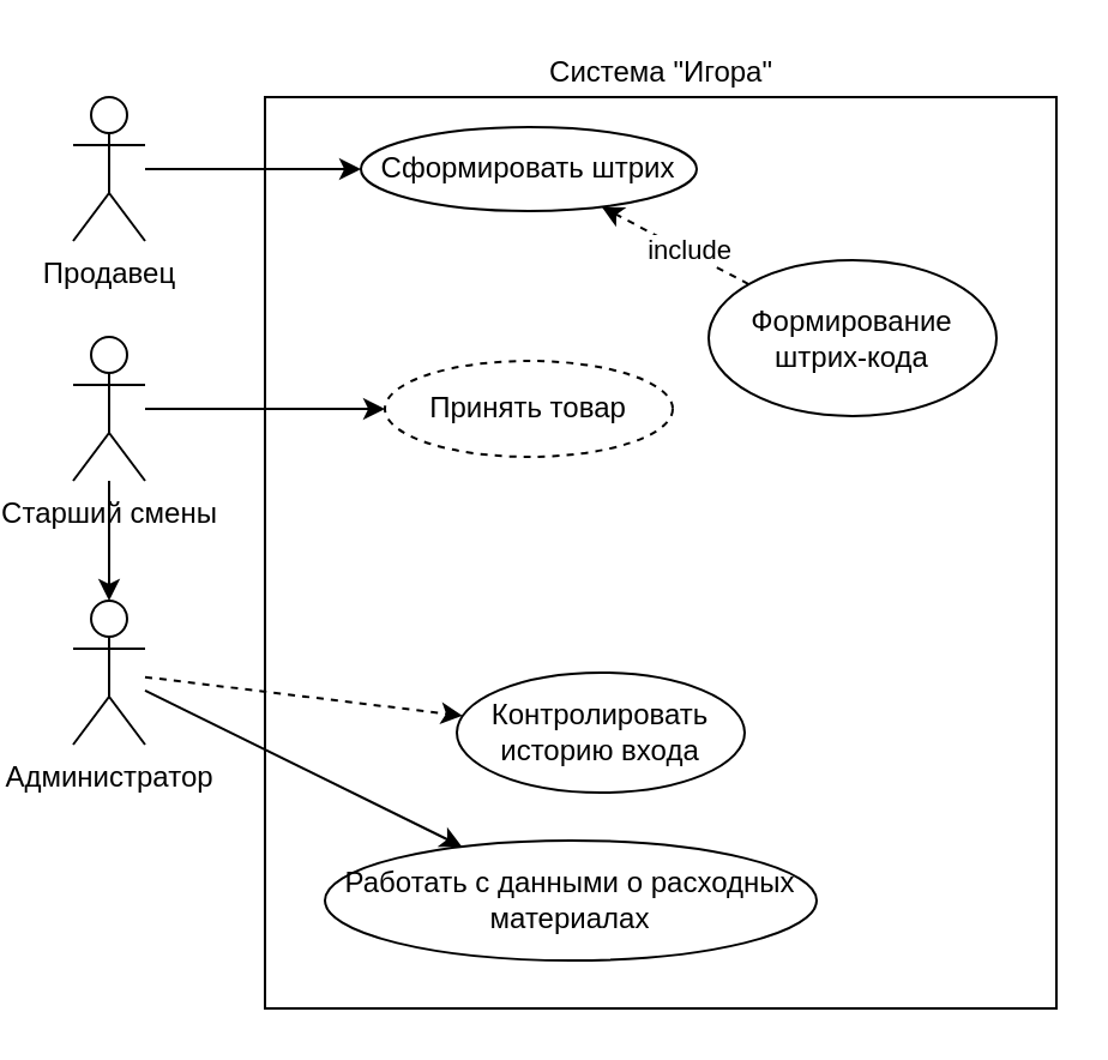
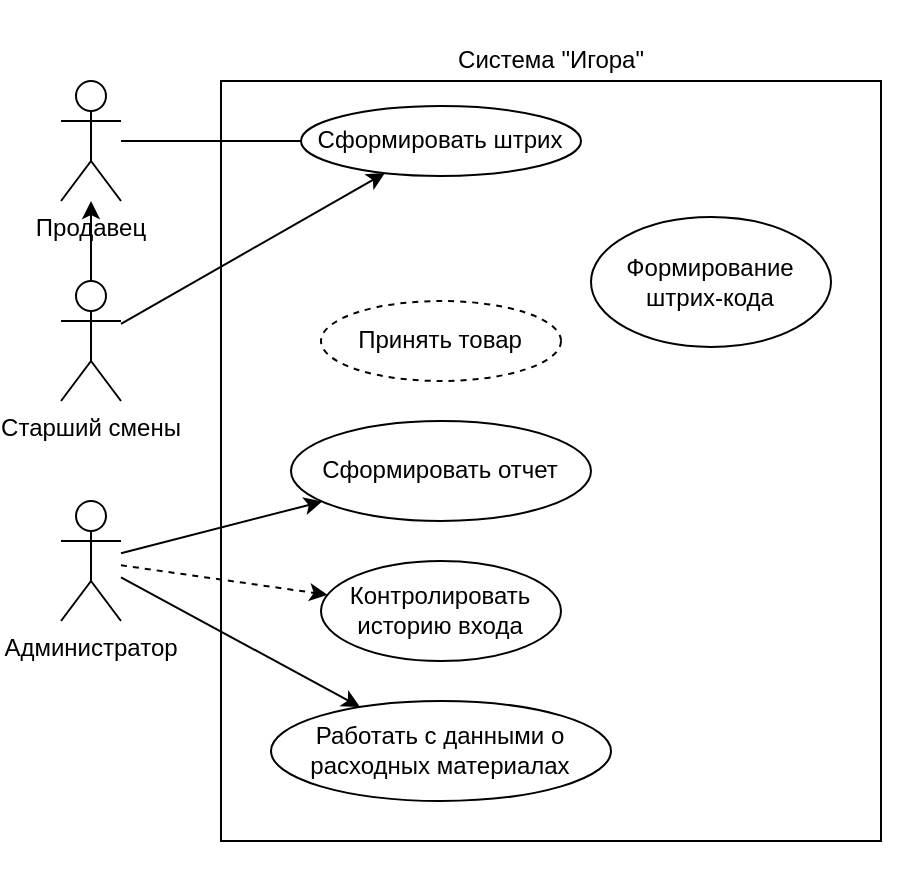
  <mxCell id="0" />
  <mxCell id="1" parent="0" />
  <mxCell id="2" value="" style="rounded=0;whiteSpace=wrap;html=1;fillColor=none;" vertex="1" parent="1"><mxGeometry x="100" y="40" width="330" height="380" as="geometry" /></mxCell>
  <mxCell id="3" value="Продавец" style="shape=umlActor;verticalLabelPosition=bottom;verticalAlign=top;html=1;outlineConnect=0;fillColor=none;" vertex="1" parent="1"><mxGeometry x="20" y="40" width="30" height="60" as="geometry" /></mxCell>
  <mxCell id="4" value="Администратор" style="shape=umlActor;verticalLabelPosition=bottom;verticalAlign=top;html=1;outlineConnect=0;fillColor=none;" vertex="1" parent="1"><mxGeometry x="20" y="250" width="30" height="60" as="geometry" /></mxCell>
  <mxCell id="5" value="Старший смены" style="shape=umlActor;verticalLabelPosition=bottom;verticalAlign=top;html=1;outlineConnect=0;fillColor=none;" vertex="1" parent="1"><mxGeometry x="20" y="140" width="30" height="60" as="geometry" /></mxCell>
  <mxCell id="6" value="Сформировать штрих" style="ellipse;whiteSpace=wrap;html=1;fillColor=none;" vertex="1" parent="1"><mxGeometry x="140" y="52.5" width="140" height="35" as="geometry" /></mxCell>
  <mxCell id="7" value="Принять товар" style="ellipse;whiteSpace=wrap;html=1;fillColor=none;dashed=1;" vertex="1" parent="1"><mxGeometry x="150" y="150" width="120" height="40" as="geometry" /></mxCell>
- <mxCell id="9" value="Контролировать историю входа" style="ellipse;whiteSpace=wrap;html=1;fillColor=none;" vertex="1" parent="1"><mxGeometry x="180" y="280" width="120" height="50" as="geometry" /></mxCell>
- <mxCell id="10" value="Работать с данными о расходных материалах" style="ellipse;whiteSpace=wrap;html=1;fillColor=none;" vertex="1" parent="1"><mxGeometry x="125" y="350" width="205" height="50" as="geometry" /></mxCell>
- <mxCell id="11" value="" style="endArrow=classic;html=1;rounded=0;" edge="1" parent="1" source="5" target="7"><mxGeometry width="50" height="50" relative="1" as="geometry"><mxPoint x="40" y="80" as="sourcePoint" /><mxPoint x="140" y="80" as="targetPoint" /></mxGeometry></mxCell>
- <mxCell id="12" value="" style="endArrow=classic;html=1;rounded=0;" edge="1" parent="1" source="5" target="4"><mxGeometry width="50" height="50" relative="1" as="geometry"><mxPoint x="40" y="208.378" as="sourcePoint" /><mxPoint x="150.774" y="196.403" as="targetPoint" /></mxGeometry></mxCell>
+ <mxCell id="8" value="Сформировать отчет" style="ellipse;whiteSpace=wrap;html=1;fillColor=none;" vertex="1" parent="1"><mxGeometry x="135" y="210" width="150" height="50" as="geometry" /></mxCell>
+ <mxCell id="9" value="Контролировать историю входа" style="ellipse;whiteSpace=wrap;html=1;fillColor=none;" vertex="1" parent="1"><mxGeometry x="150" y="280" width="120" height="50" as="geometry" /></mxCell>
+ <mxCell id="10" value="Работать с данными о расходных материалах" style="ellipse;whiteSpace=wrap;html=1;fillColor=none;" vertex="1" parent="1"><mxGeometry x="125" y="350" width="170" height="50" as="geometry" /></mxCell>
+ <mxCell id="11" value="" style="endArrow=classic;html=1;rounded=0;" edge="1" parent="1" source="5" target="3"><mxGeometry width="50" height="50" relative="1" as="geometry"><mxPoint x="40" y="80" as="sourcePoint" /><mxPoint x="140" y="80" as="targetPoint" /></mxGeometry></mxCell>
+ <mxCell id="12" value="" style="endArrow=classic;html=1;rounded=0;" edge="1" parent="1" source="5" target="6"><mxGeometry width="50" height="50" relative="1" as="geometry"><mxPoint x="40" y="208.378" as="sourcePoint" /><mxPoint x="150.774" y="196.403" as="targetPoint" /></mxGeometry></mxCell>
+ <mxCell id="13" value="" style="endArrow=classic;html=1;rounded=0;" edge="1" parent="1" source="4" target="8"><mxGeometry width="50" height="50" relative="1" as="geometry"><mxPoint x="40" y="180" as="sourcePoint" /><mxPoint x="140" y="180" as="targetPoint" /></mxGeometry></mxCell>
  <mxCell id="14" value="" style="endArrow=classic;html=1;rounded=0;dashed=1;" edge="1" parent="1" source="4" target="9"><mxGeometry width="50" height="50" relative="1" as="geometry"><mxPoint x="50" y="190" as="sourcePoint" /><mxPoint x="150" y="190" as="targetPoint" /></mxGeometry></mxCell>
  <mxCell id="15" value="" style="endArrow=classic;html=1;rounded=0;" edge="1" parent="1" source="4" target="10"><mxGeometry width="50" height="50" relative="1" as="geometry"><mxPoint x="60" y="200" as="sourcePoint" /><mxPoint x="160" y="200" as="targetPoint" /></mxGeometry></mxCell>
- <mxCell id="16" style="rounded=0;orthogonalLoop=1;jettySize=auto;html=1;dashed=1;" edge="1" parent="1" source="18" target="6"><mxGeometry relative="1" as="geometry" /></mxCell>
- <mxCell id="17" value="include" style="edgeLabel;html=1;align=center;verticalAlign=middle;resizable=0;points=[];" vertex="1" connectable="0" parent="16"><mxGeometry x="-0.35" relative="1" as="geometry"><mxPoint x="-5" y="-4" as="offset" /></mxGeometry></mxCell>
  <mxCell id="18" value="Формирование штрих-кода" style="ellipse;whiteSpace=wrap;html=1;fillColor=none;" vertex="1" parent="1"><mxGeometry x="285" y="108" width="120" height="65" as="geometry" /></mxCell>
- <mxCell id="19" value="" style="endArrow=classic;html=1;rounded=0;endFill=1;" edge="1" parent="1" source="3" target="6"><mxGeometry width="50" height="50" relative="1" as="geometry"><mxPoint x="30" y="70" as="sourcePoint" /><mxPoint x="140" y="70" as="targetPoint" /></mxGeometry></mxCell>
+ <mxCell id="19" value="" style="endArrow=none;html=1;rounded=0;endFill=1;" edge="1" parent="1" source="3" target="6"><mxGeometry width="50" height="50" relative="1" as="geometry"><mxPoint x="30" y="70" as="sourcePoint" /><mxPoint x="140" y="70" as="targetPoint" /></mxGeometry></mxCell>
  <mxCell id="20" value="Система &quot;Игора&quot;" style="text;html=1;align=center;verticalAlign=middle;resizable=0;points=[];autosize=1;strokeColor=none;fillColor=none;" vertex="1" parent="1"><mxGeometry x="210" y="20" width="110" height="20" as="geometry" /></mxCell>
